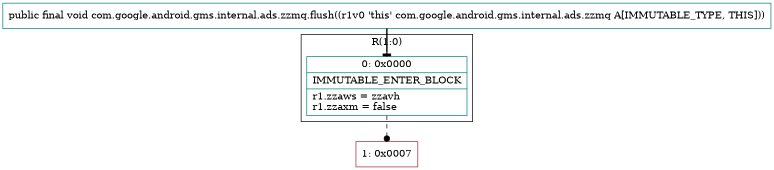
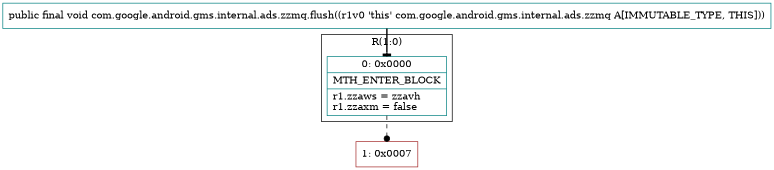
  digraph {
    node [color=teal shape=record]
-   n1 [label="{0\:\ 0x0000|IMMUTABLE_ENTER_BLOCK\l|r1.zzaws = zzavh\lr1.zzaxm = false\l}"]
+   n1 [label="{0\:\ 0x0000|MTH_ENTER_BLOCK\l|r1.zzaws = zzavh\lr1.zzaxm = false\l}"]
    n2 [color=brown label="{1\:\ 0x0007}"]
    n3 [label="{public final void com.google.android.gms.internal.ads.zzmq.flush((r1v0 'this' com.google.android.gms.internal.ads.zzmq A[IMMUTABLE_TYPE, THIS])) }"]
    subgraph cluster_1 {
      label="R(1:0)"
      n1
    }
    n1 -> n2 [style=dashed arrowhead=dot]
    n3 -> n1 [style=bold arrowhead=tee]
  }
